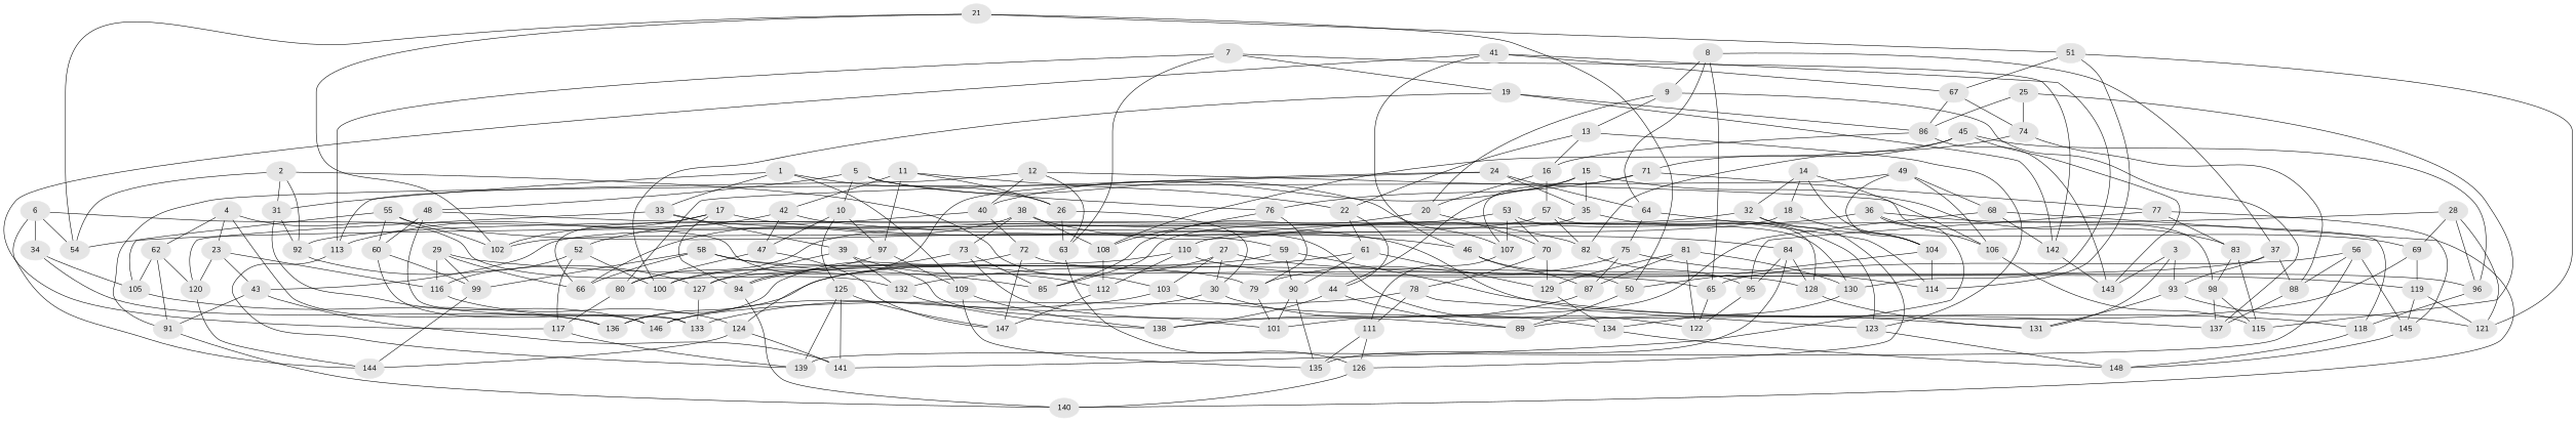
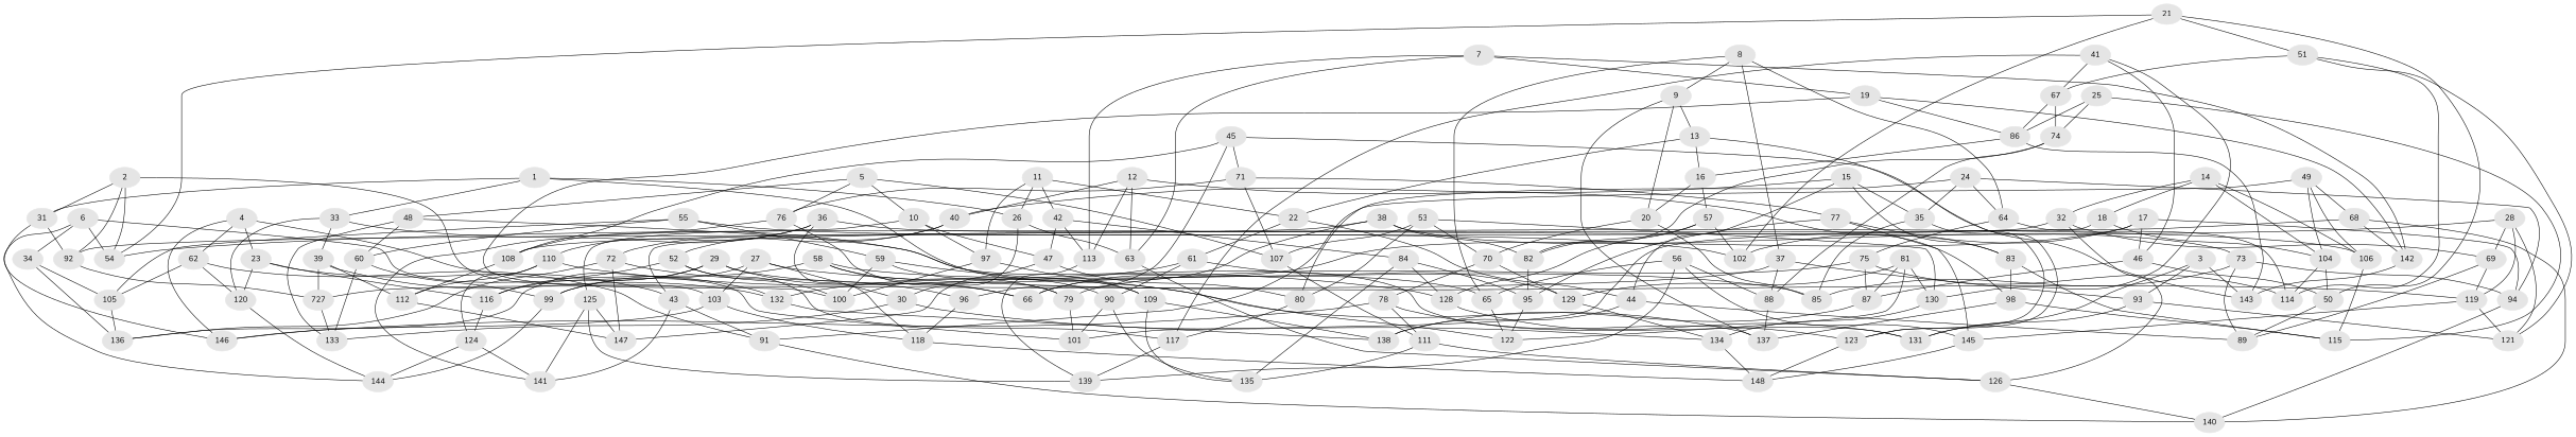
  graph {
    fontname=Nunito
    node [color=gray90 fontname=Nunito style=filled]
    edge [fontname=Nunito]
    1
    26
    31
    33
    109
    63
    30
    92
    146
    131
    120
    39
    138
    135
    2
    54
    103
-   127
+   127 [label=727]
    118
    3
    93
    143
    16
    20
    57
    121
    4
    23
    62
    132
    43
    116
    105
    91
    5
    10
    48
    76
    107
    47
    97
    125
    133
    60
    122
    108
    79
    111
    6
    34
    101
    144
    136
    7
    19
    113
    142
    86
    100
    126
    139
    8
    9
    37
    64
    65
    13
    137
    88
    114
    75
    22
    123
    70
    85
    80
    147
    141
    11
    42
    44
    61
    84
    12
    40
    98
    52
    72
    115
    148
    14
    18
    32
    104
    106
    69
    50
    15
    35
    83
    89
    102
    82
    128
    17
    46
    66
    94
    87
    140
    129
    78
    21
    51
    67
    90
    124
    24
    117
    25
    74
    134
    27
    119
    145
    28
    96
    29
    99
    112
    36
    110
    38
    73
    95
    41
    130
    45
    71
    77
    49
    68
    53
    55
    59
    56
    58
    81
    1 -- 26
    1 -- 31
    1 -- 33
    1 -- 109
    26 -- 63
    26 -- 30
    31 -- 92
    31 -- 146
    33 -- 131
    33 -- 120
    33 -- 39
    109 -- 138
    109 -- 135
    63 -- 126
    30 -- 133
    30 -- 134
    92 -- 127
    120 -- 144
    39 -- 127
    39 -- 132
    39 -- 112
    2 -- 31
    2 -- 92
    2 -- 54
    2 -- 103
    103 -- 146
    103 -- 118
    127 -- 133
    118 -- 148
    3 -- 131
    3 -- 93
    3 -- 143
    93 -- 131
    93 -- 121
    16 -- 20
    16 -- 57
    20 -- 70
    20 -- 85
    57 -- 102
    57 -- 82
    57 -- 128
    4 -- 146
    4 -- 23
    4 -- 62
    4 -- 132
    23 -- 120
    23 -- 43
    23 -- 116
    62 -- 120
    62 -- 105
    62 -- 91
    132 -- 138
    43 -- 91
    43 -- 141
    116 -- 124
    105 -- 136
    91 -- 140
    5 -- 10
    5 -- 48
    5 -- 76
    5 -- 107
    10 -- 47
    10 -- 97
    10 -- 125
    48 -- 133
    48 -- 60
    48 -- 122
    76 -- 108
    76 -- 79
    107 -- 111
    47 -- 80
    47 -- 147
    97 -- 109
    97 -- 100
    125 -- 139
    125 -- 147
    125 -- 141
    60 -- 133
    60 -- 99
    108 -- 112
    79 -- 101
    111 -- 135
    111 -- 126
    6 -- 54
    6 -- 34
    6 -- 101
    6 -- 144
    34 -- 105
    34 -- 136
    7 -- 63
    7 -- 19
    7 -- 113
    7 -- 142
    19 -- 142
    19 -- 86
    19 -- 100
    113 -- 139
    142 -- 143
    86 -- 143
    86 -- 16
    126 -- 140
    8 -- 9
    8 -- 37
    8 -- 64
    8 -- 65
    9 -- 20
    9 -- 13
    9 -- 137
    37 -- 127
    37 -- 93
    37 -- 88
    64 -- 114
    64 -- 75
    65 -- 122
    13 -- 16
    13 -- 22
    13 -- 123
    88 -- 137
    75 -- 79
    75 -- 114
    75 -- 87
    22 -- 44
    22 -- 61
    123 -- 148
    70 -- 129
    70 -- 78
    80 -- 117
    11 -- 26
    11 -- 97
    11 -- 22
    11 -- 42
    42 -- 47
    42 -- 113
    42 -- 84
    44 -- 138
    44 -- 89
    61 -- 132
    61 -- 129
    61 -- 90
    84 -- 135
    84 -- 128
    84 -- 95
    12 -- 63
    12 -- 113
    12 -- 40
    12 -- 98
    40 -- 52
    40 -- 72
    98 -- 137
    98 -- 115
    52 -- 116
    52 -- 100
    52 -- 117
    72 -- 136
    72 -- 147
    72 -- 96
    14 -- 18
    14 -- 32
    14 -- 104
    14 -- 106
    18 -- 43
    18 -- 104
    32 -- 92
    32 -- 126
    32 -- 69
    104 -- 114
    104 -- 50
    106 -- 115
    69 -- 89
    69 -- 119
    50 -- 89
    15 -- 44
    15 -- 40
    15 -- 35
    15 -- 83
    35 -- 123
    35 -- 85
    83 -- 98
    83 -- 115
    82 -- 95
    128 -- 131
    17 -- 102
    17 -- 46
    17 -- 66
    17 -- 94
    46 -- 50
    46 -- 87
    94 -- 140
    87 -- 138
    129 -- 134
    78 -- 146
    78 -- 111
    78 -- 123
    21 -- 54
    21 -- 50
    21 -- 102
    21 -- 51
    51 -- 121
    51 -- 114
    51 -- 67
    67 -- 86
    67 -- 74
    90 -- 135
    90 -- 101
    124 -- 144
    124 -- 141
    24 -- 64
    24 -- 80
    24 -- 35
    24 -- 94
    117 -- 139
    25 -- 86
    25 -- 115
    25 -- 74
    74 -- 88
    74 -- 82
    134 -- 148
    27 -- 30
    27 -- 103
    27 -- 136
    27 -- 119
    119 -- 121
    119 -- 145
    145 -- 148
    28 -- 54
    28 -- 121
    28 -- 69
-   28 -- 96
+   28 -- 119
    96 -- 118
    29 -- 116
    29 -- 65
    29 -- 66
    29 -- 99
    99 -- 144
    112 -- 147
    36 -- 118
    36 -- 141
    36 -- 106
    36 -- 110
    110 -- 128
    110 -- 124
    110 -- 112
    38 -- 108
    38 -- 82
    38 -- 66
    38 -- 73
    73 -- 85
    73 -- 89
    73 -- 94
    95 -- 122
    41 -- 46
    41 -- 67
    41 -- 117
    41 -- 130
    130 -- 134
    45 -- 143
    45 -- 108
    45 -- 96
    45 -- 71
    71 -- 76
    71 -- 107
    71 -- 77
    77 -- 83
    77 -- 145
    77 -- 95
    49 -- 91
    49 -- 104
    49 -- 106
    49 -- 68
    68 -- 101
    68 -- 142
    68 -- 140
    53 -- 107
    53 -- 70
    53 -- 80
    53 -- 130
    55 -- 105
    55 -- 60
    55 -- 102
    55 -- 59
    59 -- 100
    59 -- 137
    59 -- 90
    56 -- 139
    56 -- 65
    56 -- 88
    56 -- 145
    58 -- 79
    58 -- 85
    58 -- 66
    58 -- 99
    81 -- 122
    81 -- 87
    81 -- 129
    81 -- 130
  }
